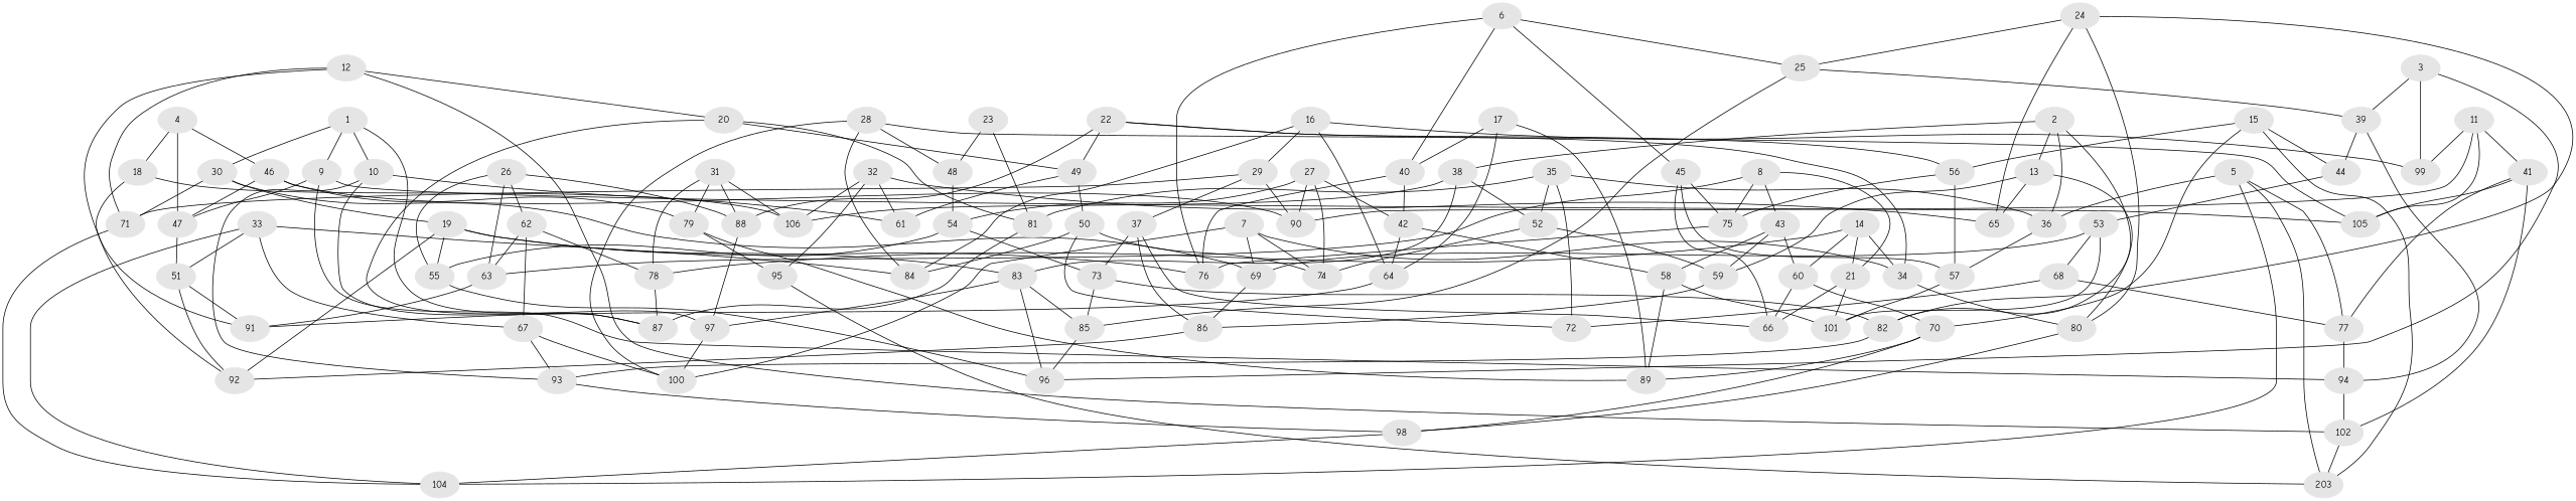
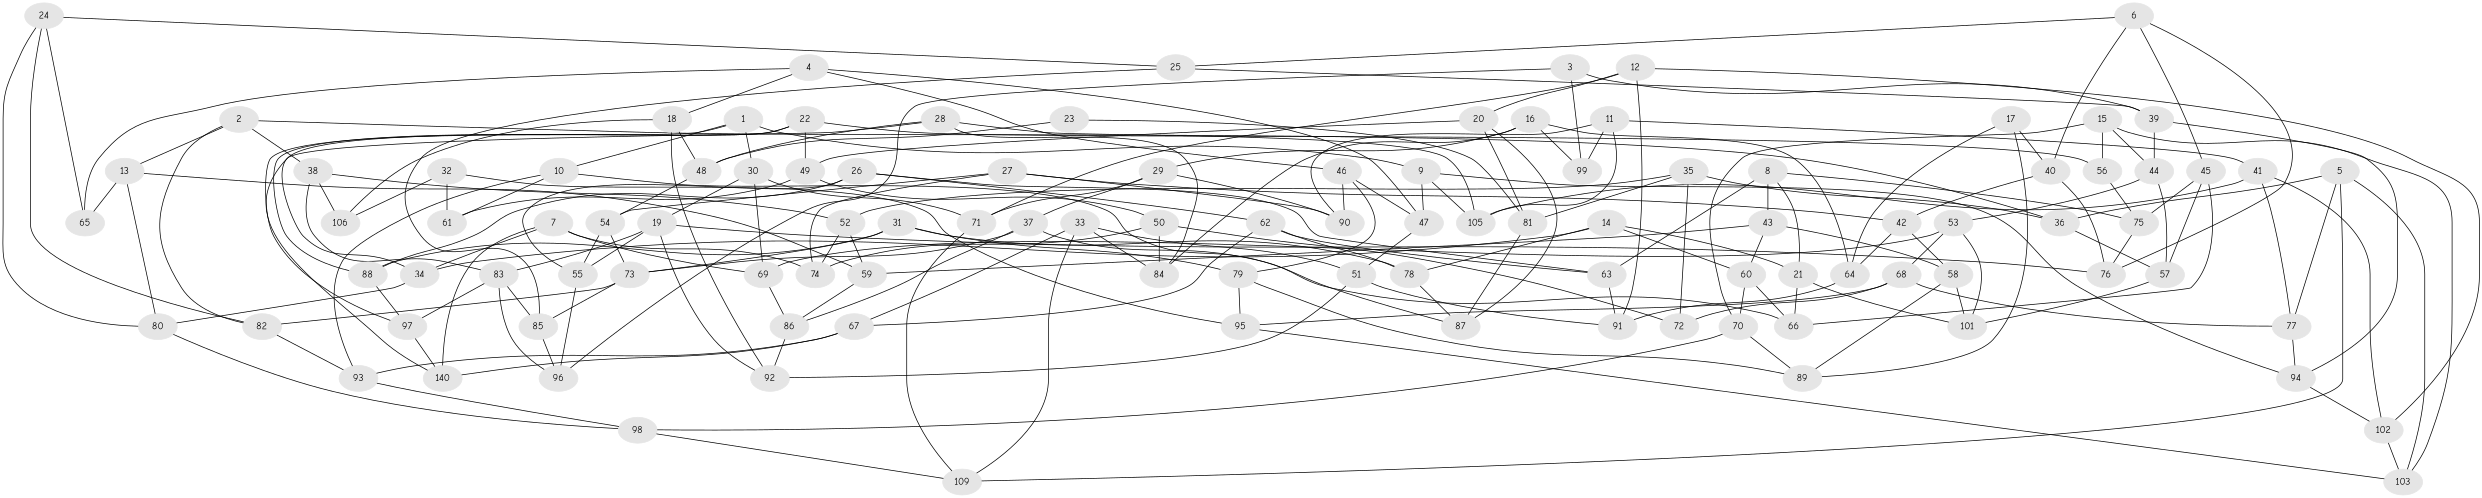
  graph {
    fontname="Comic Neue"
    node [color=gray90 fontname="Comic Neue" style=filled]
    edge [fontname="Comic Neue"]
    1
    9
    10
    30
    97
    47
    94
    105
    61
    87
    93
    69
    71
    19
-   100
+   100 [label=140]
    2
    13
    36
    38
    82
    65
    59
    80
    57
    106
    83
    52
    3
    39
    96
    99
    23
    48
    81
    44
    4
    18
    46
    92
    90
    79
    51
    5
    77
-   103 [label=203]
-   104
+   103
+   104 [label=109]
    6
    25
    40
    45
    76
    85
    42
    75
    66
    7
    34
    74
    86
    8
    21
    43
    63
    101
    60
    58
    91
    102
    98
    11
    41
    12
    20
    49
    14
    78
    70
    15
    56
    53
    89
    16
    29
    64
    84
    37
    17
    32
    95
    54
    55
    50
    22
    88
    24
    26
    62
    67
    27
    73
    28
    31
    33
    35
    72
    68
    1 -- 9
    1 -- 10
    1 -- 30
    1 -- 97
    9 -- 47
    9 -- 94
    9 -- 105
    10 -- 61
    10 -- 87
    10 -- 93
    30 -- 69
    30 -- 71
    30 -- 19
    97 -- 100
    47 -- 51
    94 -- 102
    93 -- 98
    69 -- 86
    71 -- 104
    19 -- 83
    19 -- 92
    19 -- 76
    19 -- 55
    2 -- 13
    2 -- 36
    2 -- 38
    2 -- 82
    13 -- 65
    13 -- 59
    13 -- 80
    36 -- 57
    38 -- 106
    38 -- 83
    38 -- 52
    82 -- 93
    59 -- 86
    80 -- 98
    57 -- 101
    83 -- 97
    83 -- 96
    83 -- 85
    52 -- 59
    52 -- 74
    3 -- 39
    3 -- 96
    3 -- 99
    39 -- 94
    39 -- 44
    23 -- 48
    23 -- 81
    48 -- 54
    81 -- 87
-   56 -- 57
+   44 -- 57
    44 -- 53
    4 -- 47
-   32 -- 65
+   4 -- 65
    4 -- 18
    4 -- 46
    18 -- 106
+   18 -- 48
    18 -- 92
    46 -- 47
    46 -- 90
    46 -- 79
    79 -- 89
    79 -- 95
    51 -- 92
    51 -- 91
    5 -- 36
    5 -- 77
    5 -- 103
    5 -- 104
    77 -- 94
    6 -- 25
    6 -- 40
    6 -- 45
    6 -- 76
    25 -- 39
    25 -- 85
    40 -- 76
    40 -- 42
    45 -- 57
    45 -- 75
    45 -- 66
    85 -- 96
    42 -- 58
    42 -- 64
    75 -- 76
    7 -- 69
    7 -- 100
    7 -- 34
    7 -- 74
    34 -- 80
    86 -- 92
    8 -- 75
    8 -- 21
    8 -- 43
    8 -- 63
    21 -- 66
    21 -- 101
    43 -- 59
    43 -- 60
    43 -- 58
    63 -- 91
    60 -- 66
    60 -- 70
    58 -- 101
    58 -- 89
    102 -- 103
    98 -- 104
    11 -- 105
    11 -- 99
    11 -- 90
    11 -- 41
    41 -- 105
    41 -- 77
    41 -- 102
    12 -- 71
    12 -- 91
    12 -- 102
    12 -- 20
    20 -- 87
    20 -- 81
    20 -- 49
    49 -- 61
    49 -- 50
    14 -- 34
    14 -- 21
    14 -- 60
    14 -- 78
    78 -- 87
    70 -- 98
    70 -- 89
    15 -- 44
    15 -- 103
    15 -- 70
    15 -- 56
    56 -- 75
    53 -- 69
    53 -- 101
    53 -- 68
    16 -- 99
    16 -- 29
    16 -- 64
    16 -- 84
    29 -- 71
    29 -- 90
    29 -- 37
    64 -- 91
    37 -- 66
    37 -- 86
    37 -- 73
    17 -- 40
    17 -- 89
    17 -- 64
    32 -- 61
    32 -- 106
    32 -- 95
    95 -- 103
    54 -- 55
    54 -- 73
    55 -- 96
    50 -- 74
    50 -- 84
    50 -- 72
    22 -- 34
    22 -- 49
    22 -- 56
    22 -- 88
    88 -- 97
    24 -- 82
    24 -- 65
    24 -- 80
    24 -- 25
    26 -- 63
    26 -- 55
    26 -- 88
    26 -- 62
    62 -- 63
    62 -- 78
    62 -- 67
    67 -- 93
    67 -- 100
    27 -- 90
    27 -- 42
    27 -- 74
    27 -- 54
    73 -- 82
    73 -- 85
    28 -- 105
    28 -- 100
    28 -- 48
    28 -- 84
-   31 -- 106
+   31 -- 73
    31 -- 79
    31 -- 78
    31 -- 88
    33 -- 51
    33 -- 104
    33 -- 84
    33 -- 67
    35 -- 36
    35 -- 52
    35 -- 81
    35 -- 72
    68 -- 77
+   68 -- 95
    68 -- 72
  }
